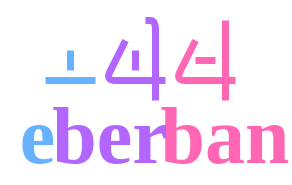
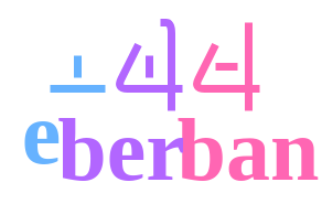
  <mxCell id="0" />
  <mxCell id="1" parent="0" />
- <mxCell id="2" value="e" style="text;html=1;strokeColor=none;fillColor=none;align=center;verticalAlign=middle;whiteSpace=wrap;rounded=0;fontFamily=Rajdhani;fontSize=80;fontStyle=1;spacingBottom=0;labelBorderColor=none;fontColor=#66B2FF;" parent="1" vertex="1"><mxGeometry x="20" y="110" width="35" height="50" as="geometry" /></mxCell>
+ <mxCell id="2" value="e" style="text;html=1;strokeColor=none;fillColor=none;align=center;verticalAlign=middle;whiteSpace=wrap;rounded=0;fontFamily=Rajdhani;fontSize=80;fontStyle=1;spacingBottom=0;labelBorderColor=none;fontColor=#66B2FF;" parent="1" vertex="1"><mxGeometry x="20" y="95" width="35" height="50" as="geometry" /></mxCell>
  <mxCell id="3" value="ban" style="text;html=1;strokeColor=none;fillColor=none;align=center;verticalAlign=middle;whiteSpace=wrap;rounded=0;fontFamily=Rajdhani;fontSize=80;fontStyle=1;spacingBottom=0;labelBorderColor=none;fontColor=#FF66B3;" parent="1" vertex="1"><mxGeometry x="180" y="110" width="90" height="50" as="geometry" /></mxCell>
  <mxCell id="4" value="ber" style="text;html=1;strokeColor=none;fillColor=none;align=center;verticalAlign=middle;whiteSpace=wrap;rounded=0;fontFamily=Rajdhani;fontSize=80;fontStyle=1;spacingBottom=0;labelBorderColor=none;fontColor=#B266FF;" parent="1" vertex="1"><mxGeometry x="75" y="110" width="70" height="50" as="geometry" /></mxCell>
  <mxCell id="5" style="edgeStyle=none;rounded=0;orthogonalLoop=1;jettySize=auto;html=1;startArrow=none;startFill=0;startSize=5;endArrow=none;endFill=0;endSize=0;targetPerimeterSpacing=0;strokeWidth=7;fontFamily=Rajdhani;fontSize=50;strokeColor=#66B2FF;" edge="1" parent="1"><mxGeometry relative="1" as="geometry"><mxPoint x="95" y="80" as="sourcePoint" /><mxPoint x="45" y="80" as="targetPoint" /></mxGeometry></mxCell>
  <mxCell id="6" style="edgeStyle=none;rounded=0;orthogonalLoop=1;jettySize=auto;html=1;startArrow=none;startFill=0;startSize=5;endArrow=none;endFill=0;endSize=0;targetPerimeterSpacing=0;strokeWidth=7;fontFamily=Rajdhani;fontSize=50;strokeColor=#66B2FF;" edge="1" parent="1"><mxGeometry relative="1" as="geometry"><mxPoint x="70" y="70" as="targetPoint" /><Array as="points" /><mxPoint x="70" y="50" as="sourcePoint" /></mxGeometry></mxCell>
  <mxCell id="7" style="edgeStyle=none;rounded=1;orthogonalLoop=1;jettySize=auto;html=1;startArrow=none;startFill=0;startSize=5;endArrow=none;endFill=0;endSize=0;targetPerimeterSpacing=0;strokeWidth=7;fontFamily=Rajdhani;fontSize=50;strokeColor=#B266FF;" edge="1" parent="1"><mxGeometry relative="1" as="geometry"><mxPoint x="165" y="80" as="targetPoint" /><Array as="points"><mxPoint x="105" y="80" /></Array><mxPoint x="125" y="40" as="sourcePoint" /></mxGeometry></mxCell>
  <mxCell id="8" style="edgeStyle=none;rounded=0;orthogonalLoop=1;jettySize=auto;html=1;startArrow=none;startFill=0;startSize=5;endArrow=none;endFill=0;endSize=0;targetPerimeterSpacing=0;strokeWidth=7;fontFamily=Rajdhani;fontSize=50;strokeColor=#B266FF;" edge="1" parent="1"><mxGeometry relative="1" as="geometry"><mxPoint x="135" y="70" as="targetPoint" /><Array as="points" /><mxPoint x="135" y="50" as="sourcePoint" /></mxGeometry></mxCell>
  <mxCell id="9" style="edgeStyle=none;rounded=1;orthogonalLoop=1;jettySize=auto;html=1;startArrow=none;startFill=0;startSize=5;endArrow=none;endFill=0;endSize=0;targetPerimeterSpacing=0;strokeWidth=7;fontFamily=Rajdhani;fontSize=50;strokeColor=#B266FF;" edge="1" parent="1"><mxGeometry relative="1" as="geometry"><mxPoint x="155" y="100" as="targetPoint" /><Array as="points"><mxPoint x="155" y="20" /></Array><mxPoint x="145" y="20" as="sourcePoint" /></mxGeometry></mxCell>
  <mxCell id="10" style="edgeStyle=none;rounded=1;orthogonalLoop=1;jettySize=auto;html=1;startArrow=none;startFill=0;startSize=5;endArrow=none;endFill=0;endSize=0;targetPerimeterSpacing=0;strokeWidth=7;fontFamily=Rajdhani;fontSize=50;strokeColor=#FF66B3;" edge="1" parent="1"><mxGeometry relative="1" as="geometry"><mxPoint x="235" y="80" as="targetPoint" /><Array as="points"><mxPoint x="175" y="80" /></Array><mxPoint x="195" y="40" as="sourcePoint" /></mxGeometry></mxCell>
  <mxCell id="11" style="edgeStyle=none;rounded=0;orthogonalLoop=1;jettySize=auto;html=1;startArrow=none;startFill=0;startSize=5;endArrow=none;endFill=0;endSize=0;targetPerimeterSpacing=0;strokeWidth=7;fontFamily=Rajdhani;fontSize=50;strokeColor=#FF66B3;" edge="1" parent="1"><mxGeometry relative="1" as="geometry"><mxPoint x="215" y="60" as="targetPoint" /><Array as="points" /><mxPoint x="195" y="60" as="sourcePoint" /></mxGeometry></mxCell>
  <mxCell id="12" style="edgeStyle=none;rounded=0;orthogonalLoop=1;jettySize=auto;html=1;startArrow=none;startFill=0;startSize=5;endArrow=none;endFill=0;endSize=0;targetPerimeterSpacing=0;strokeWidth=7;fontFamily=Rajdhani;fontSize=50;strokeColor=#FF66B3;" edge="1" parent="1"><mxGeometry relative="1" as="geometry"><mxPoint x="225" y="100" as="targetPoint" /><Array as="points" /><mxPoint x="225" y="20" as="sourcePoint" /></mxGeometry></mxCell>
